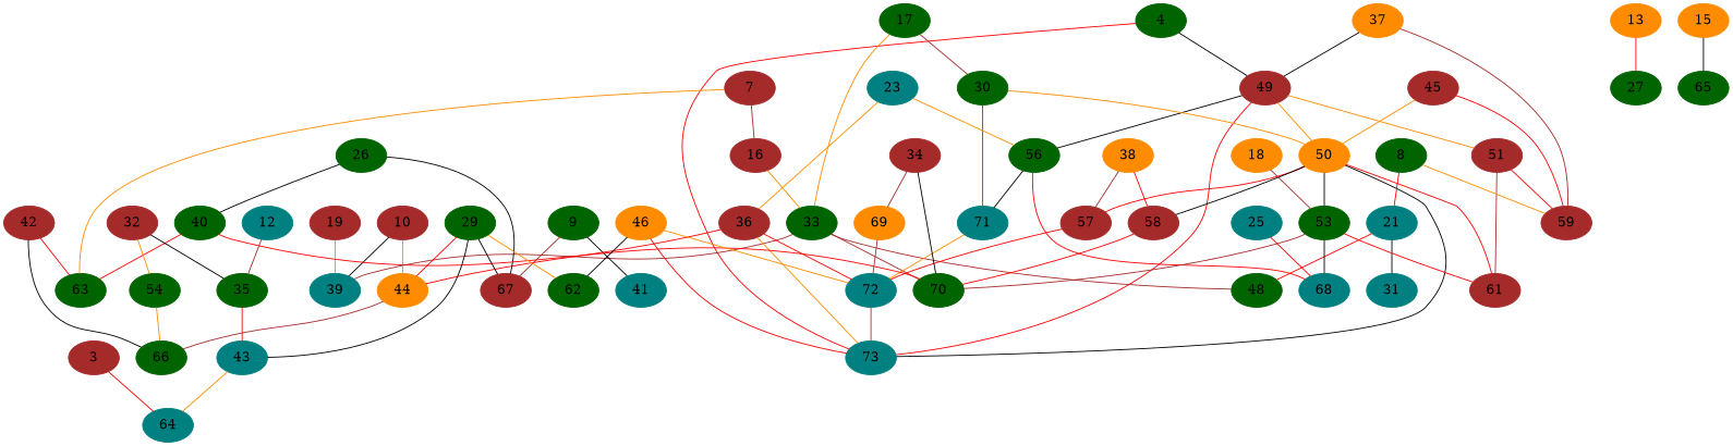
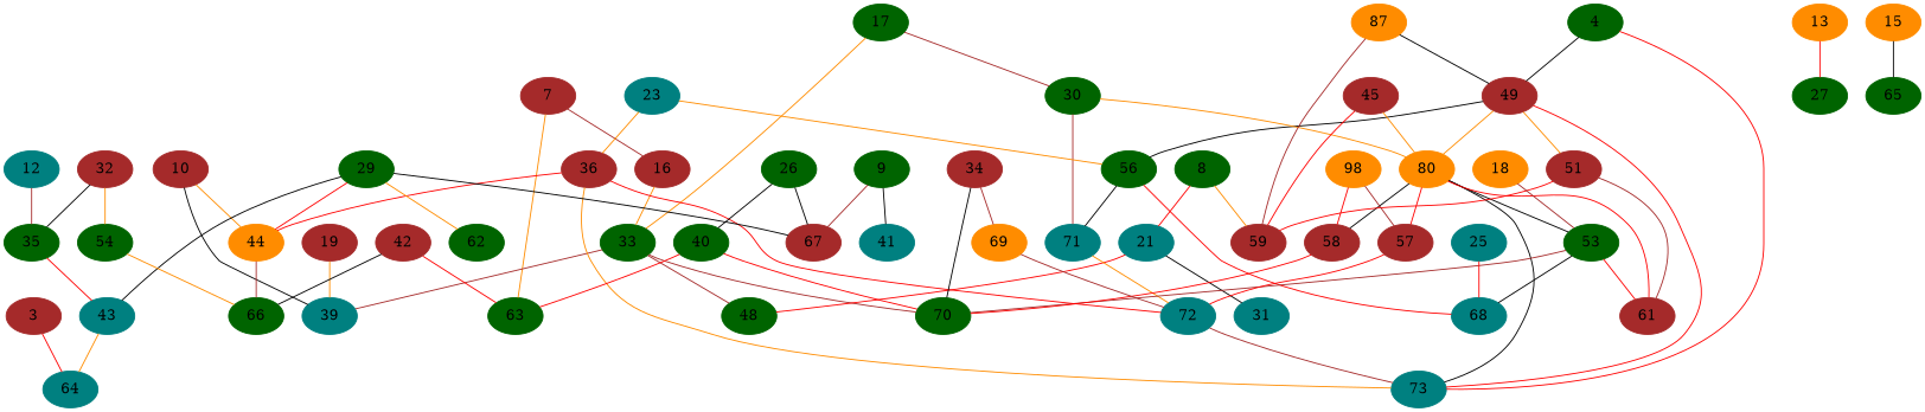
  graph {
    node [color=darkgreen style=filled]
    edge [color=red weight=1.0]
    3 [color=brown]
    64 [color=teal]
    49 [color=brown]
    4
    73 [color=teal]
    56
-   50 [color=darkorange]
+   50 [color=darkorange label=80]
    51 [color=brown]
    7 [color=brown]
    16 [color=brown]
    63
    33
    21 [color=teal]
    8
    59 [color=brown]
    31 [color=teal]
    48
    41 [color=teal]
    9
    67 [color=brown]
    10 [color=brown]
    39 [color=teal]
    44 [color=darkorange]
    66
    12 [color=teal]
    35
    43 [color=teal]
    13 [color=darkorange]
    27
    15 [color=darkorange]
    65
    70
    17
    30
    71 [color=teal]
    18 [color=darkorange]
    53
    68 [color=teal]
    61 [color=brown]
    19 [color=brown]
    23 [color=teal]
    36 [color=brown]
    72 [color=teal]
    25 [color=teal]
    26
    40
    29
    62
    57 [color=brown]
    58 [color=brown]
    32 [color=brown]
    54
    34 [color=brown]
    69 [color=darkorange]
-   37 [color=darkorange]
-   38 [color=darkorange]
+   37 [color=darkorange label=87]
+   38 [color=darkorange label=98]
    42 [color=brown]
    45 [color=brown]
-   46 [color=darkorange]
    3 -- 64
    49 -- 73
    49 -- 56 [color=black]
    49 -- 50 [color=darkorange]
    49 -- 51 [color=darkorange]
    4 -- 49 [color=black]
    4 -- 73
    56 -- 71 [color=black]
    56 -- 68
    50 -- 73 [color=black]
    50 -- 53 [color=black]
    50 -- 61
    50 -- 57
    50 -- 58 [color=black weight=2.0]
    51 -- 59 [weight=2.0]
    51 -- 61 [color=brown]
    7 -- 16 [color=brown]
    7 -- 63 [color=darkorange]
    16 -- 33 [color=darkorange]
    33 -- 48 [color=brown]
    33 -- 39 [color=brown]
    33 -- 70 [color=brown]
    21 -- 31 [color=black]
    21 -- 48
    8 -- 21
    8 -- 59 [color=darkorange]
    9 -- 41 [color=black]
    9 -- 67 [color=brown]
    10 -- 39 [color=black]
    10 -- 44 [color=darkorange]
    44 -- 66 [color=brown]
    12 -- 35 [color=brown]
    35 -- 43
    43 -- 64 [color=darkorange]
    13 -- 27
    15 -- 65 [color=black]
    17 -- 33 [color=darkorange]
    17 -- 30 [color=brown]
    30 -- 50 [color=darkorange]
    30 -- 71 [color=brown]
    71 -- 72 [color=darkorange]
    18 -- 53 [color=brown]
    53 -- 70 [color=brown]
    53 -- 68 [color=black]
    53 -- 61
    19 -- 39 [color=darkorange]
    23 -- 56 [color=darkorange]
    23 -- 36 [color=darkorange]
    36 -- 73 [color=darkorange]
    36 -- 44
    36 -- 72
    72 -- 73 [color=brown weight=2.0]
    25 -- 68
    26 -- 67 [color=black]
    26 -- 40 [color=black]
    40 -- 63
    40 -- 70
    29 -- 67 [color=black]
    29 -- 44
    29 -- 43 [color=black]
    29 -- 62 [color=darkorange]
    57 -- 72 [weight=2.0]
    58 -- 70
    32 -- 35 [color=black]
    32 -- 54 [color=darkorange]
    54 -- 66 [color=darkorange]
    34 -- 70 [color=black]
    34 -- 69 [color=brown]
    69 -- 72 [color=brown]
    37 -- 49 [color=black]
    37 -- 59 [color=brown]
    38 -- 57 [color=brown]
    38 -- 58
    42 -- 63
    42 -- 66 [color=black]
    45 -- 50 [color=darkorange]
    45 -- 59
-   46 -- 73
-   46 -- 72 [color=darkorange]
-   46 -- 62 [color=black]
  }
